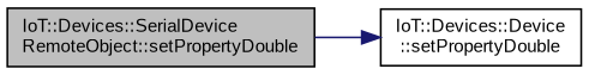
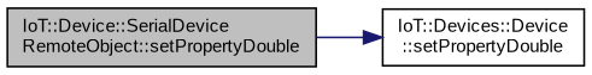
  digraph {
    rankdir=LR
    fontname="Liberation Sans"
    node [color=black fontname="Liberation Sans" fontsize=10 shape=record style=filled]
-   n1 [fillcolor=grey75 fontcolor=black height=0.2 label="IoT::Devices::SerialDevice\lRemoteObject::setPropertyDouble" width=0.4]
+   n1 [fillcolor=grey75 fontcolor=black height=0.2 label="IoT::Device::SerialDevice\lRemoteObject::setPropertyDouble" width=0.4]
    n2 [fillcolor=white height=0.2 label="IoT::Devices::Device\l::setPropertyDouble" width=0.4]
    n1 -> n2 [color=midnightblue fontname="Liberation Sans" fontsize=10 labelfontname=Helvetica labelfontsize=10 style=solid]
  }
